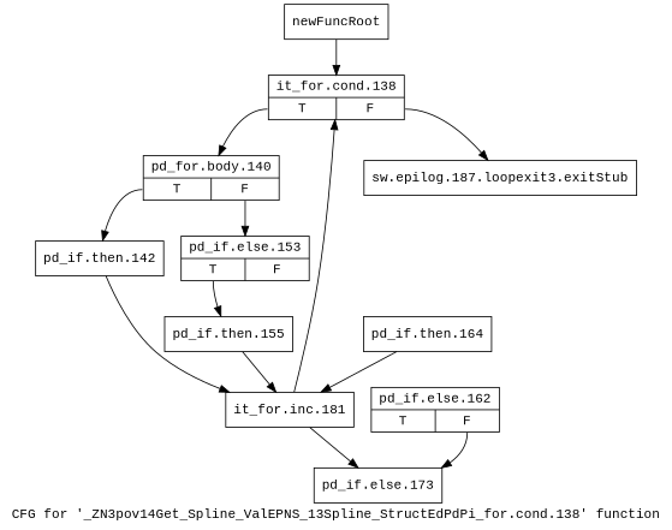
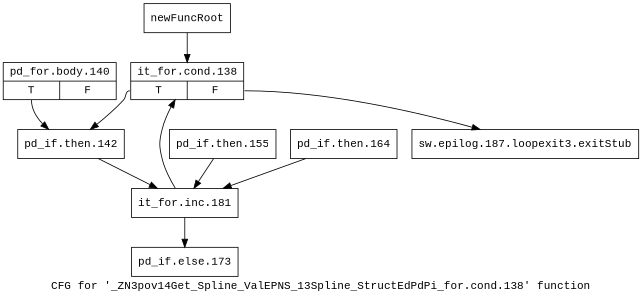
  digraph {
    fontname="Liberation Mono"
    label="CFG for '_ZN3pov14Get_Spline_ValEPNS_13Spline_StructEdPdPi_for.cond.138' function"
    node [fontname="Liberation Mono" shape=record]
    edge [fontname="Liberation Mono"]
    n1 [label="{newFuncRoot}"]
    n2 [label="{it_for.cond.138|{<s0>T|<s1>F}}"]
    n3 [label="{sw.epilog.187.loopexit3.exitStub}"]
    n4 [label="{pd_for.body.140|{<s0>T|<s1>F}}"]
    n5 [label="{pd_if.then.142}"]
-   n6 [label="{pd_if.else.153|{<s0>T|<s1>F}}"]
    n7 [label="{it_for.inc.181}"]
    n8 [label="{pd_if.then.155}"]
    n9 [label="{pd_if.else.173}"]
-   n10 [label="{pd_if.else.162|{<s0>T|<s1>F}}"]
    n11 [label="{pd_if.then.164}"]
    n1 -> n2
    n2 -> n3 [tailport=s1]
-   n2 -> n4 [tailport=s0]
+   n2 -> n5 [tailport=s0]
    n4 -> n5 [tailport=s0]
-   n4 -> n6 [tailport=s1]
    n5 -> n7
-   n6 -> n8 [tailport=s0]
    n7 -> n2
    n7 -> n9
    n8 -> n7
-   n10 -> n9 [tailport=s1]
    n11 -> n7
  }
